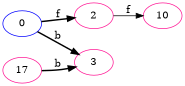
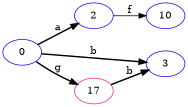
  strict digraph {
    rankdir=LR
    node [color=deeppink]
    edge [style=bold]
    0 [color=blue]
-   2
-   3
+   2 [color=blue]
+   3 [color=blue]
    n4 [label=17]
-   10
-   0 -> 2 [label=f]
+   10 [color=blue]
+   0 -> 2 [label=a]
    0 -> 3 [label=b]
+   0 -> n4 [label=g]
    2 -> 10 [label=f style=solid]
    n4 -> 3 [label=b]
  }
